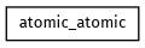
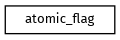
  digraph {
    rankdir=TB
    fontname="Fira Sans"
-   n1 [color=black fillcolor=white fontname="Fira Sans" fontsize=10 height=0.2 label=atomic_atomic shape=record style=filled width=0.4]
+   n1 [color=black fillcolor=white fontname="Fira Sans" fontsize=10 height=0.2 label=atomic_flag shape=record style=filled width=0.4]
  }
